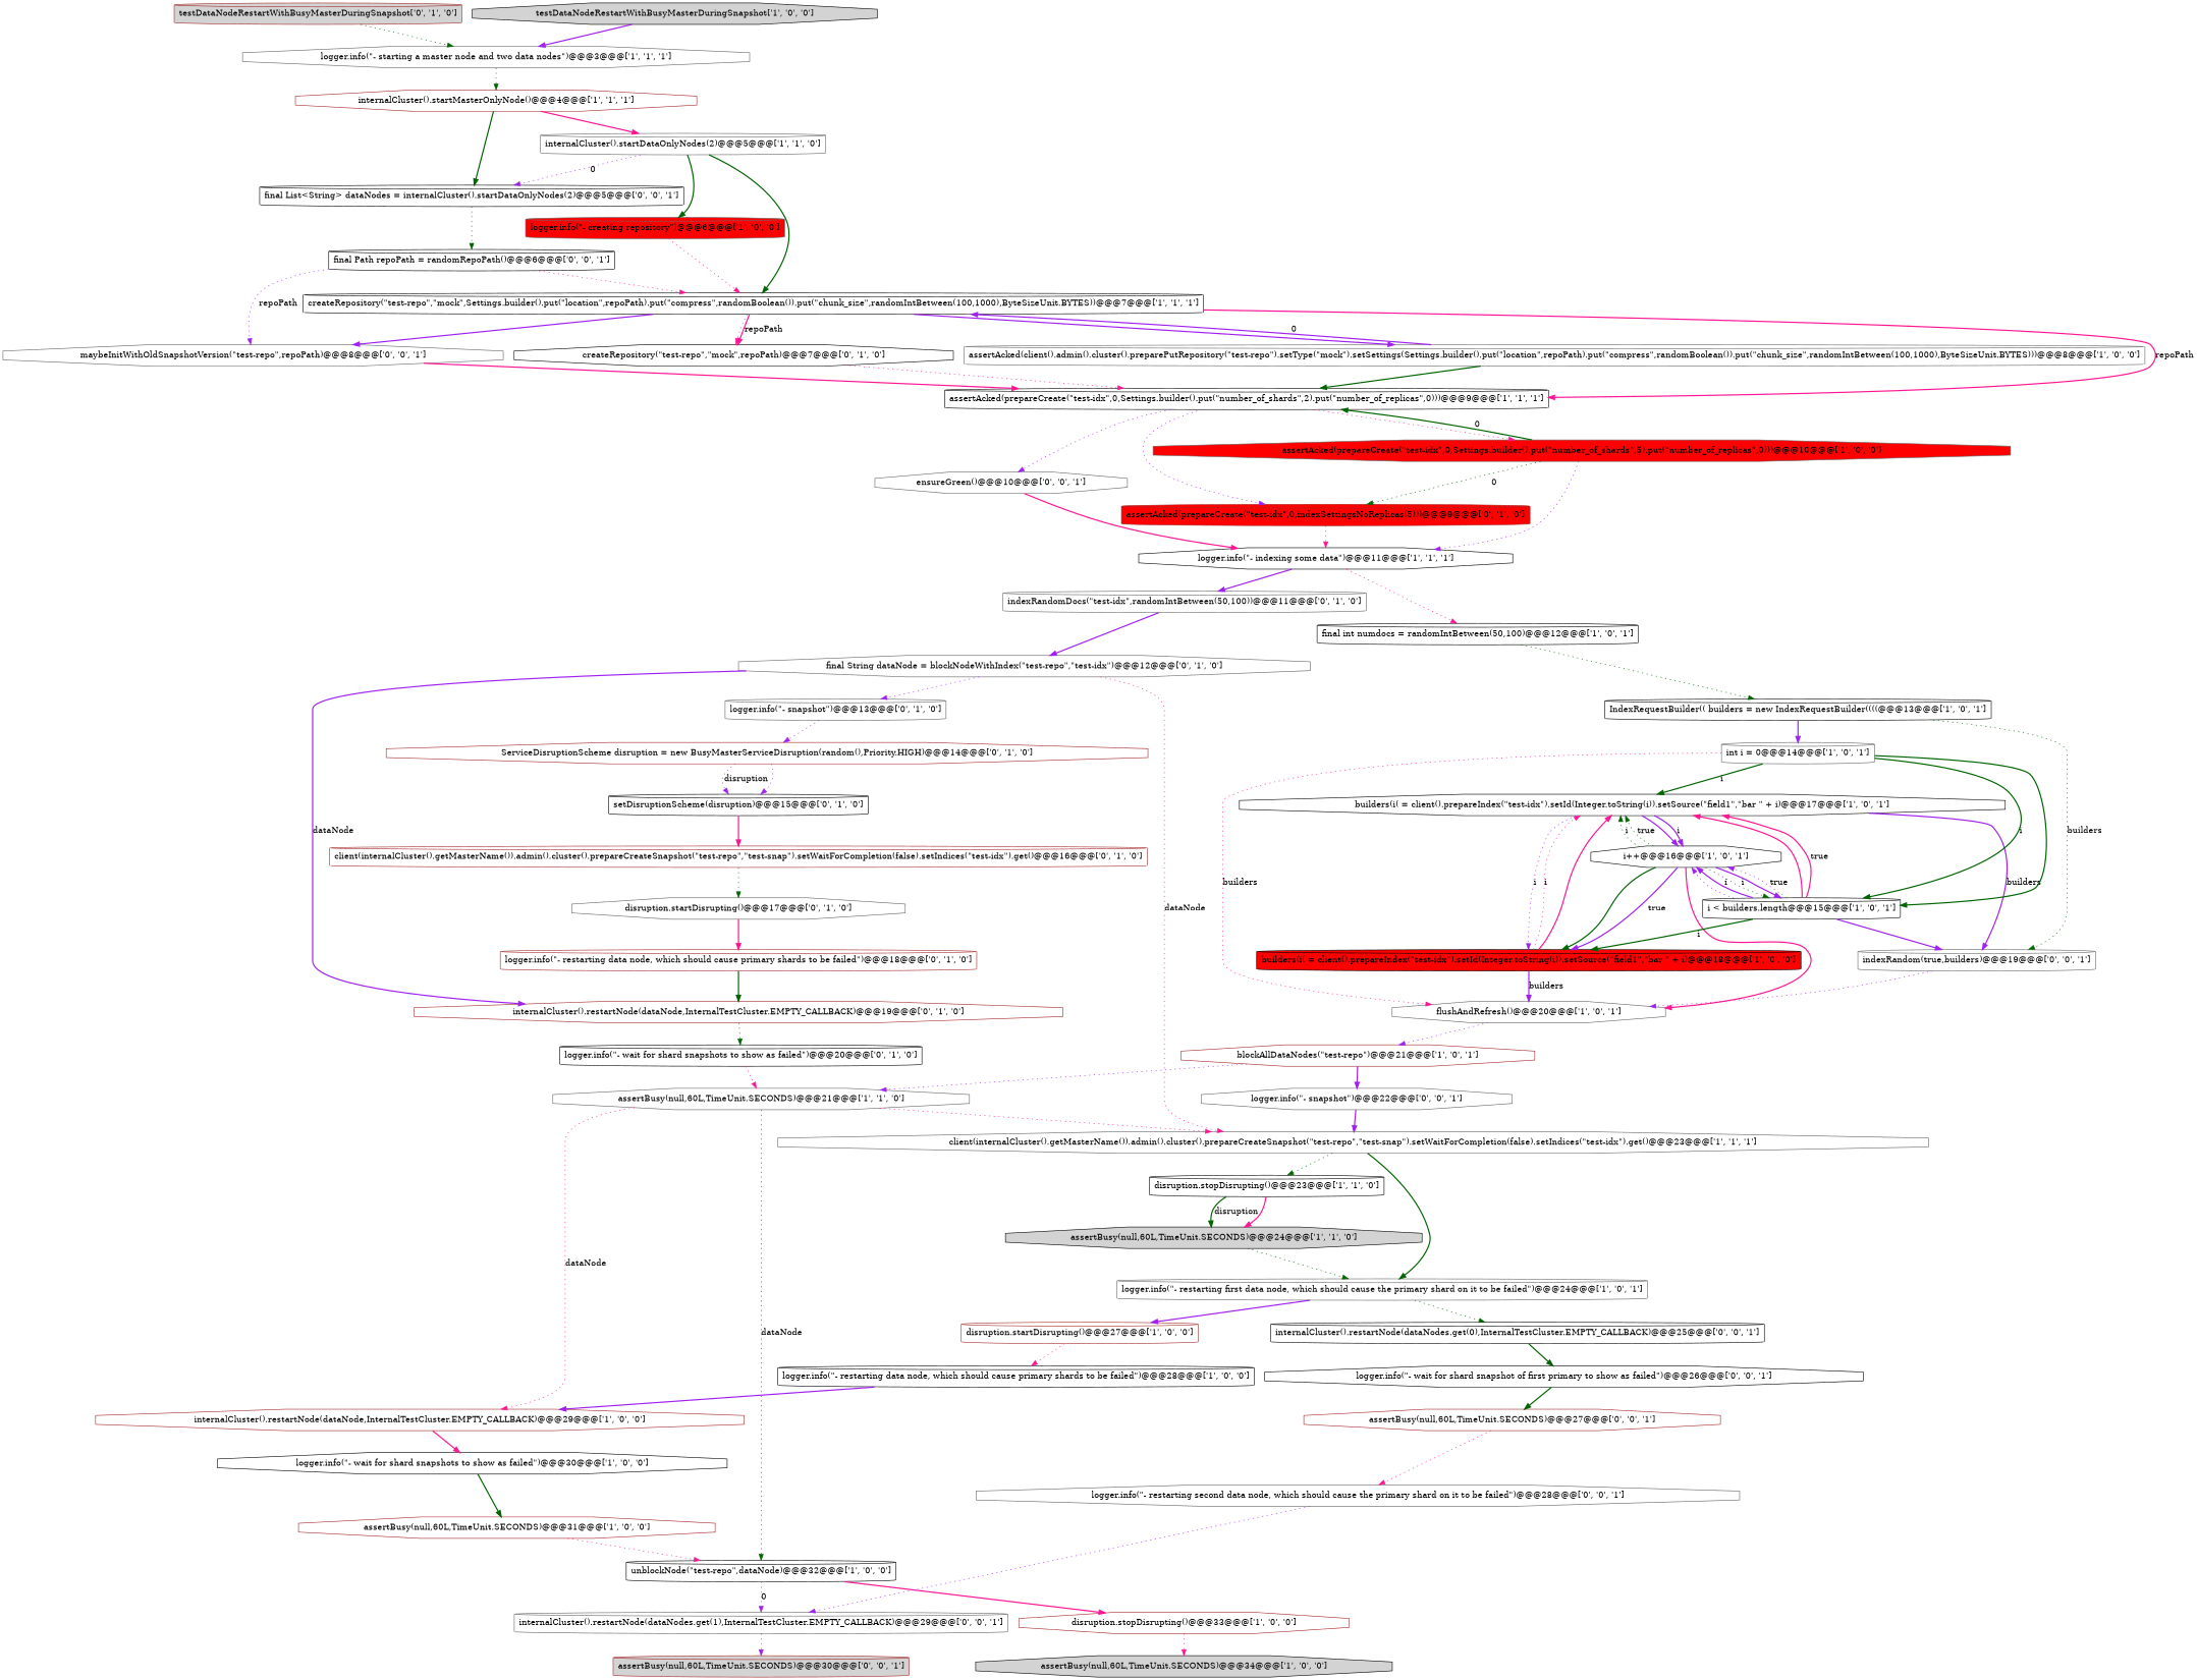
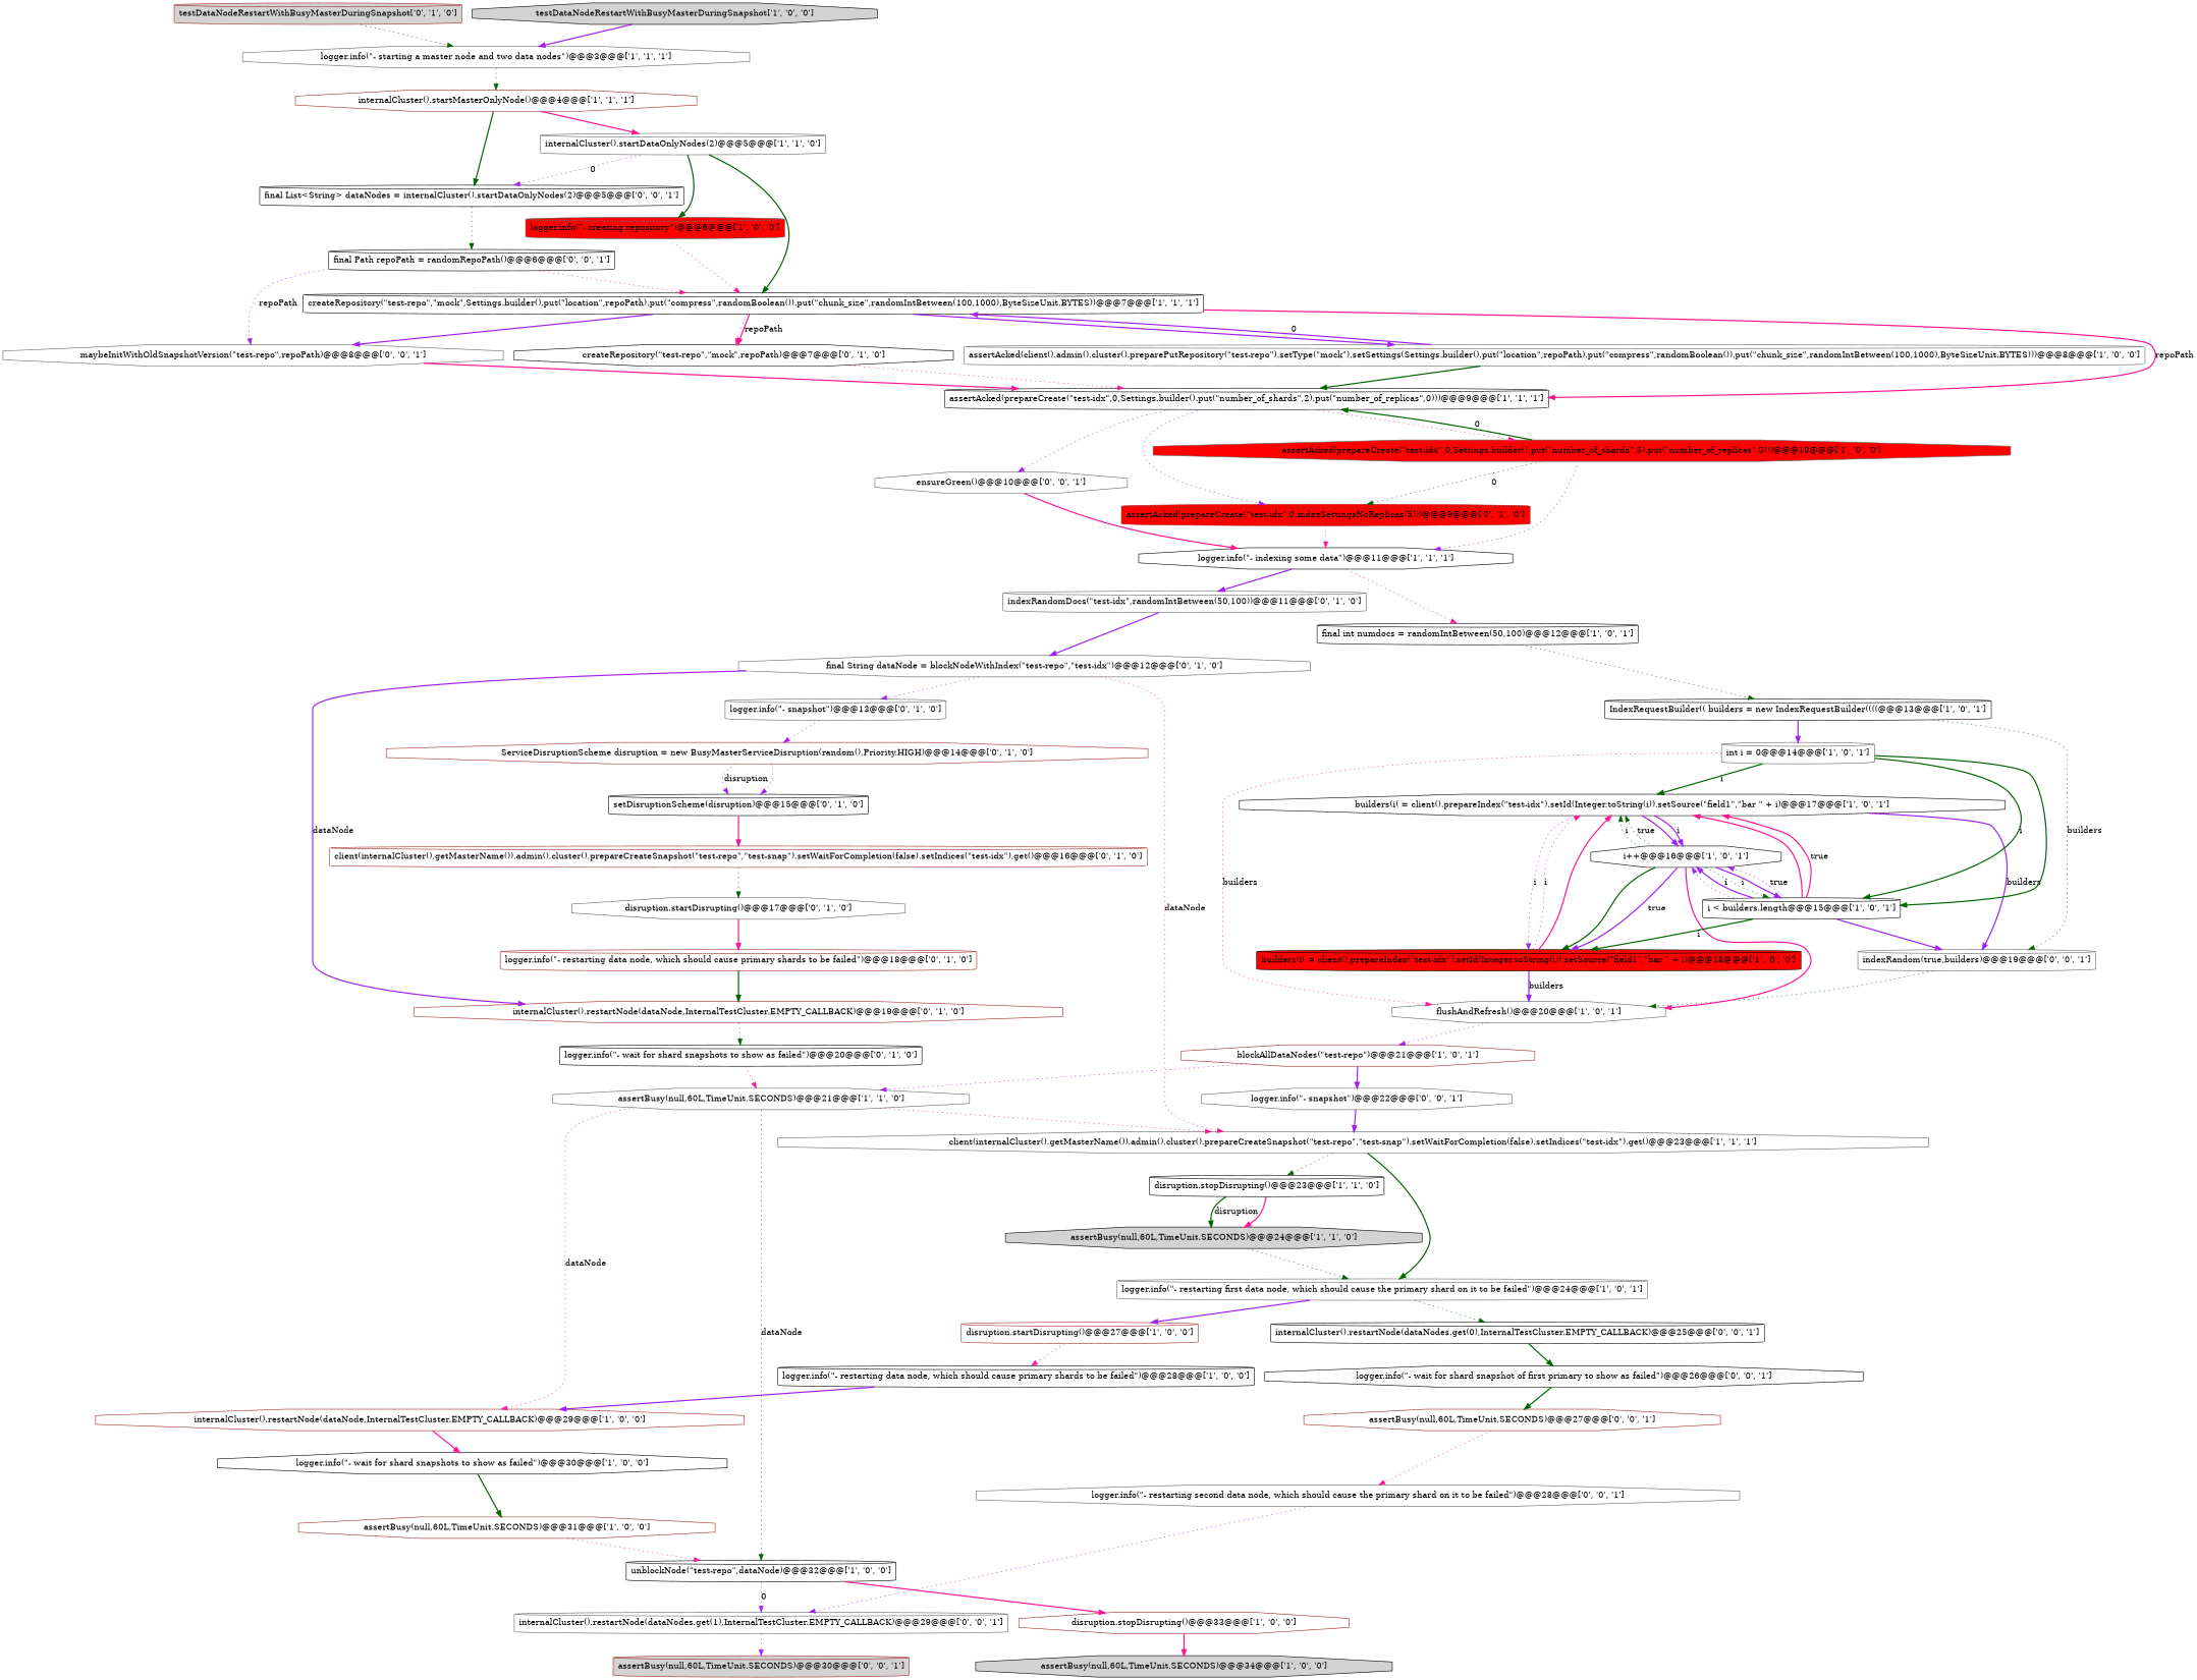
  digraph {
    node [color=black fillcolor=white shape=cylinder style=filled]
    edge [color=purple style=dotted]
    n1 [color=gray40 label="assertBusy(null,60L,TimeUnit.SECONDS)@@@21@@@['1', '1', '0']" shape=octagon]
    n2 [label="unblockNode(\"test-repo\",dataNode)@@@32@@@['1', '0', '0']"]
    n3 [color=brown label="internalCluster().restartNode(dataNode,InternalTestCluster.EMPTY_CALLBACK)@@@29@@@['1', '0', '0']" shape=octagon]
    n4 [color=gray40 label="client(internalCluster().getMasterName()).admin().cluster().prepareCreateSnapshot(\"test-repo\",\"test-snap\").setWaitForCompletion(false).setIndices(\"test-idx\").get()@@@23@@@['1', '1', '1']" shape=octagon]
    n5 [color=brown label="disruption.stopDisrupting()@@@33@@@['1', '0', '0']" shape=octagon]
    n6 [color=gray40 label="internalCluster().restartNode(dataNodes.get(1),InternalTestCluster.EMPTY_CALLBACK)@@@29@@@['0', '0', '1']"]
    n7 [label="logger.info(\"- wait for shard snapshots to show as failed\")@@@30@@@['1', '0', '0']" shape=octagon]
    n8 [label="disruption.stopDisrupting()@@@23@@@['1', '1', '0']"]
    n9 [color=gray40 label="logger.info(\"- restarting first data node, which should cause the primary shard on it to be failed\")@@@24@@@['1', '0', '1']"]
    n10 [color=brown fillcolor=lightgray label="assertBusy(null,60L,TimeUnit.SECONDS)@@@30@@@['0', '0', '1']"]
    n11 [color=brown label="disruption.startDisrupting()@@@27@@@['1', '0', '0']"]
    n12 [label="logger.info(\"- restarting data node, which should cause primary shards to be failed\")@@@28@@@['1', '0', '0']"]
    n13 [color=brown label="internalCluster().startMasterOnlyNode()@@@4@@@['1', '1', '1']" shape=octagon]
    n14 [color=gray40 label="internalCluster().startDataOnlyNodes(2)@@@5@@@['1', '1', '0']"]
    n15 [label="final List<String> dataNodes = internalCluster().startDataOnlyNodes(2)@@@5@@@['0', '0', '1']"]
    n16 [label="createRepository(\"test-repo\",\"mock\",Settings.builder().put(\"location\",repoPath).put(\"compress\",randomBoolean()).put(\"chunk_size\",randomIntBetween(100,1000),ByteSizeUnit.BYTES))@@@7@@@['1', '1', '1']"]
    n17 [color=gray40 fillcolor=red label="logger.info(\"- creating repository\")@@@6@@@['1', '0', '0']"]
    n18 [label="final Path repoPath = randomRepoPath()@@@6@@@['0', '0', '1']"]
    n19 [color=brown fillcolor=lightgray label="testDataNodeRestartWithBusyMasterDuringSnapshot['0', '1', '0']"]
    n20 [color=gray40 label="logger.info(\"- starting a master node and two data nodes\")@@@3@@@['1', '1', '1']" shape=octagon]
    n21 [fillcolor=lightgray label="assertBusy(null,60L,TimeUnit.SECONDS)@@@34@@@['1', '0', '0']" shape=octagon]
    n22 [color=brown label="client(internalCluster().getMasterName()).admin().cluster().prepareCreateSnapshot(\"test-repo\",\"test-snap\").setWaitForCompletion(false).setIndices(\"test-idx\").get()@@@16@@@['0', '1', '0']"]
    n23 [color=gray40 label="disruption.startDisrupting()@@@17@@@['0', '1', '0']" shape=octagon]
    n24 [color=brown label="logger.info(\"- restarting data node, which should cause primary shards to be failed\")@@@18@@@['0', '1', '0']"]
    n25 [color=gray40 label="logger.info(\"- restarting second data node, which should cause the primary shard on it to be failed\")@@@28@@@['0', '0', '1']" shape=octagon]
    n26 [label="logger.info(\"- indexing some data\")@@@11@@@['1', '1', '1']" shape=octagon]
    n27 [color=gray40 label="indexRandomDocs(\"test-idx\",randomIntBetween(50,100))@@@11@@@['0', '1', '0']"]
    n28 [label="final int numdocs = randomIntBetween(50,100)@@@12@@@['1', '0', '1']"]
    n29 [color=gray40 label="final String dataNode = blockNodeWithIndex(\"test-repo\",\"test-idx\")@@@12@@@['0', '1', '0']" shape=octagon]
    n30 [label="IndexRequestBuilder(( builders = new IndexRequestBuilder((((@@@13@@@['1', '0', '1']"]
    n31 [label="logger.info(\"- wait for shard snapshots to show as failed\")@@@20@@@['0', '1', '0']"]
    n32 [label="createRepository(\"test-repo\",\"mock\",repoPath)@@@7@@@['0', '1', '0']" shape=octagon]
    n33 [label="assertAcked(prepareCreate(\"test-idx\",0,Settings.builder().put(\"number_of_shards\",2).put(\"number_of_replicas\",0)))@@@9@@@['1', '1', '1']"]
    n34 [color=gray40 label="ensureGreen()@@@10@@@['0', '0', '1']" shape=octagon]
    n35 [color=brown fillcolor=red label="assertAcked(prepareCreate(\"test-idx\",0,indexSettingsNoReplicas(5)))@@@9@@@['0', '1', '0']"]
    n36 [color=gray40 fillcolor=red label="assertAcked(prepareCreate(\"test-idx\",0,Settings.builder().put(\"number_of_shards\",5).put(\"number_of_replicas\",0)))@@@10@@@['1', '0', '0']" shape=octagon]
    n37 [fillcolor=red label="builders(i( = client().prepareIndex(\"test-idx\").setId(Integer.toString(i)).setSource(\"field1\",\"bar \" + i)@@@18@@@['1', '0', '0']"]
    n38 [label="builders(i( = client().prepareIndex(\"test-idx\").setId(Integer.toString(i)).setSource(\"field1\",\"bar \" + i)@@@17@@@['1', '0', '1']" shape=octagon]
    n39 [color=gray40 label="flushAndRefresh()@@@20@@@['1', '0', '1']" shape=octagon]
    n40 [color=gray40 label="indexRandom(true,builders)@@@19@@@['0', '0', '1']"]
    n41 [label="i++@@@16@@@['1', '0', '1']" shape=octagon]
    n42 [color=brown label="blockAllDataNodes(\"test-repo\")@@@21@@@['1', '0', '1']" shape=octagon]
    n43 [color=gray40 label="logger.info(\"- snapshot\")@@@22@@@['0', '0', '1']" shape=octagon]
    n44 [color=gray40 label="assertAcked(client().admin().cluster().preparePutRepository(\"test-repo\").setType(\"mock\").setSettings(Settings.builder().put(\"location\",repoPath).put(\"compress\",randomBoolean()).put(\"chunk_size\",randomIntBetween(100,1000),ByteSizeUnit.BYTES)))@@@8@@@['1', '0', '0']"]
    n45 [color=gray40 label="maybeInitWithOldSnapshotVersion(\"test-repo\",repoPath)@@@8@@@['0', '0', '1']" shape=octagon]
    n46 [color=brown label="assertBusy(null,60L,TimeUnit.SECONDS)@@@31@@@['1', '0', '0']" shape=octagon]
    n47 [color=brown label="internalCluster().restartNode(dataNode,InternalTestCluster.EMPTY_CALLBACK)@@@19@@@['0', '1', '0']" shape=octagon]
    n48 [color=brown label="assertBusy(null,60L,TimeUnit.SECONDS)@@@27@@@['0', '0', '1']" shape=octagon]
    n49 [color=gray40 label="logger.info(\"- snapshot\")@@@13@@@['0', '1', '0']"]
    n50 [color=brown label="ServiceDisruptionScheme disruption = new BusyMasterServiceDisruption(random(),Priority.HIGH)@@@14@@@['0', '1', '0']" shape=octagon]
    n51 [label="setDisruptionScheme(disruption)@@@15@@@['0', '1', '0']"]
    n52 [fillcolor=lightgray label="assertBusy(null,60L,TimeUnit.SECONDS)@@@24@@@['1', '1', '0']" shape=octagon]
    n53 [label="internalCluster().restartNode(dataNodes.get(0),InternalTestCluster.EMPTY_CALLBACK)@@@25@@@['0', '0', '1']"]
    n54 [color=gray40 label="int i = 0@@@14@@@['1', '0', '1']"]
    n55 [label="i < builders.length@@@15@@@['1', '0', '1']"]
    n56 [label="logger.info(\"- wait for shard snapshot of first primary to show as failed\")@@@26@@@['0', '0', '1']" shape=octagon]
    n57 [fillcolor=lightgray label="testDataNodeRestartWithBusyMasterDuringSnapshot['1', '0', '0']" shape=octagon]
    n1 -> n2 [color=darkgreen label=dataNode]
    n1 -> n3 [color=deeppink label=dataNode]
    n1 -> n4 [color=deeppink]
    n2 -> n5 [color=deeppink style=bold]
    n2 -> n6 [label=0]
    n3 -> n7 [color=deeppink style=bold]
    n4 -> n8 [color=darkgreen]
    n4 -> n9 [color=darkgreen style=bold]
-   n5 -> n21 [color=deeppink]
+   n5 -> n21 [color=deeppink style=bold]
    n6 -> n10
    n7 -> n46 [color=darkgreen style=bold]
    n8 -> n52 [color=darkgreen label=disruption style=bold]
    n8 -> n52 [color=deeppink style=bold]
    n9 -> n11 [style=bold]
    n9 -> n53 [color=darkgreen]
    n11 -> n12 [color=deeppink]
    n12 -> n3 [style=bold]
    n13 -> n14 [color=deeppink style=bold]
    n13 -> n15 [color=darkgreen style=bold]
    n14 -> n15 [label=0]
    n14 -> n16 [color=darkgreen style=bold]
    n14 -> n17 [color=darkgreen style=bold]
    n15 -> n18 [color=darkgreen]
    n16 -> n32 [color=deeppink]
    n16 -> n32 [color=deeppink label=repoPath style=bold]
    n16 -> n33 [color=deeppink label=repoPath style=bold]
    n16 -> n44 [style=bold]
    n16 -> n45 [style=bold]
    n17 -> n16 [color=deeppink]
    n18 -> n16 [color=deeppink]
    n18 -> n45 [label=repoPath]
    n19 -> n20 [color=darkgreen]
    n20 -> n13 [color=darkgreen]
    n22 -> n23 [color=darkgreen]
    n23 -> n24 [color=deeppink style=bold]
    n24 -> n47 [color=darkgreen style=bold]
    n25 -> n6
    n26 -> n27 [style=bold]
    n26 -> n28 [color=deeppink]
    n27 -> n29 [style=bold]
    n28 -> n30 [color=darkgreen]
    n29 -> n4 [color=deeppink label=dataNode]
    n29 -> n47 [label=dataNode style=bold]
    n29 -> n49
    n30 -> n40 [color=darkgreen label=builders]
    n30 -> n54 [style=bold]
    n31 -> n1 [color=deeppink]
    n32 -> n33 [color=deeppink]
    n33 -> n34
    n33 -> n35
    n33 -> n36 [color=deeppink]
    n34 -> n26 [color=deeppink style=bold]
    n35 -> n26 [color=deeppink]
    n36 -> n26
    n36 -> n33 [color=darkgreen label=0 style=bold]
    n36 -> n35 [color=darkgreen label=0]
    n37 -> n38 [color=deeppink label=i]
    n37 -> n38 [color=deeppink style=bold]
    n37 -> n39 [label=builders style=bold]
    n38 -> n37 [label=i]
    n38 -> n40 [label=builders style=bold]
    n38 -> n41 [style=bold]
    n38 -> n41 [label=i style=bold]
    n39 -> n42
-   n40 -> n39
+   n40 -> n39 [color=darkgreen]
    n41 -> n37 [color=darkgreen style=bold]
    n41 -> n37 [label=true style=bold]
    n41 -> n38 [color=darkgreen label=i]
    n41 -> n38 [color=darkgreen label=true]
    n41 -> n39 [color=deeppink style=bold]
    n41 -> n55 [color=darkgreen label=i]
    n41 -> n55 [style=bold]
    n42 -> n1
    n42 -> n43 [style=bold]
    n43 -> n4 [style=bold]
    n44 -> n16 [label=0 style=bold]
    n44 -> n33 [color=darkgreen style=bold]
    n45 -> n33 [color=deeppink style=bold]
    n46 -> n2 [color=deeppink]
    n47 -> n31 [color=darkgreen]
    n48 -> n25 [color=deeppink]
    n49 -> n50
    n50 -> n51
    n50 -> n51 [label=disruption]
    n51 -> n22 [color=deeppink style=bold]
    n52 -> n9 [color=darkgreen]
    n53 -> n56 [color=darkgreen style=bold]
    n54 -> n38 [color=darkgreen label=i style=bold]
    n54 -> n39 [color=deeppink label=builders]
    n54 -> n55 [color=darkgreen style=bold]
    n54 -> n55 [color=darkgreen label=i style=bold]
    n55 -> n37 [color=darkgreen label=i style=bold]
    n55 -> n38 [color=deeppink style=bold]
    n55 -> n38 [color=deeppink label=true style=bold]
    n55 -> n40 [style=bold]
    n55 -> n41 [label=true]
    n55 -> n41
    n55 -> n41 [label=i style=bold]
    n56 -> n48 [color=darkgreen style=bold]
    n57 -> n20 [style=bold]
  }
